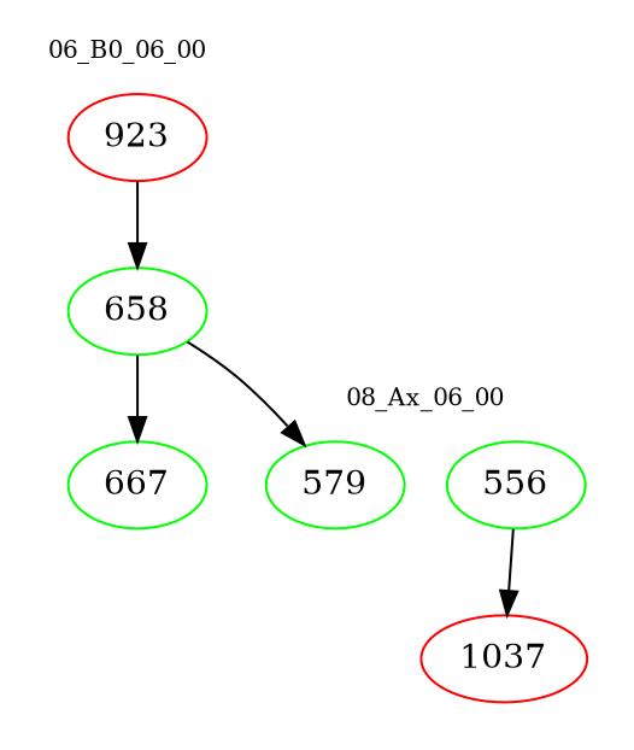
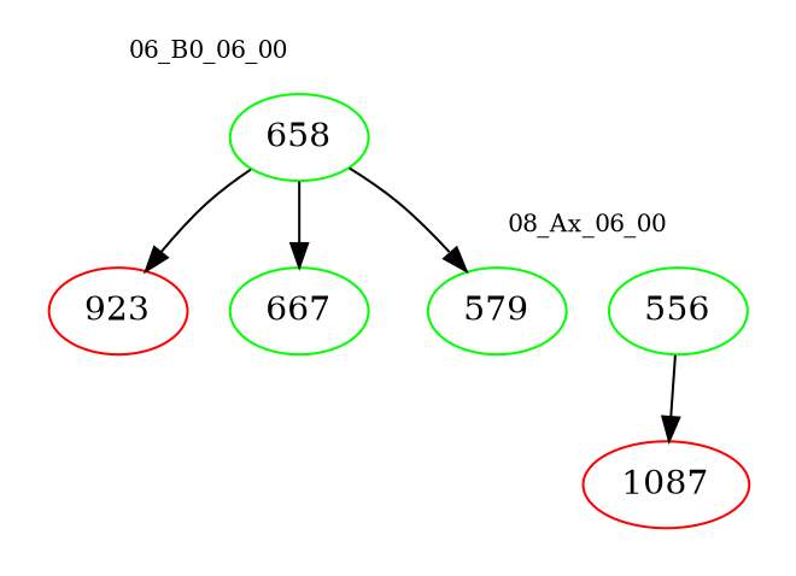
  digraph {
    node [color=green]
    edge [color=black]
    n1 [label=556]
    n2 [label=579]
-   n3 [color=red label=1037]
+   n3 [color=red label=1087]
    n4 [label=658]
    n5 [color=red label=923]
    n6 [label=667]
    subgraph cluster_1 {
      color=white
      fontsize=10
      label="08_Ax_06_00"
      n1
      n2
      n3
    }
    subgraph cluster_2 {
      color=white
      fontsize=10
      label="06_B0_06_00"
      n4
      n5
      n6
    }
    n1 -> n3
    n4 -> n2
-   n5 -> n4
+   n4 -> n5
    n4 -> n6
  }
